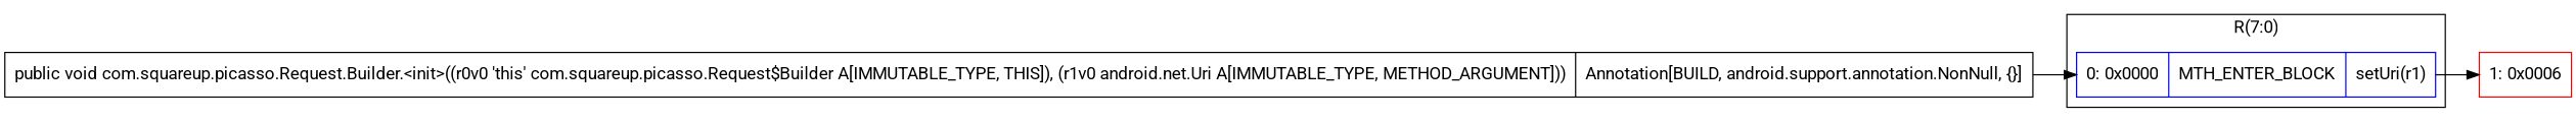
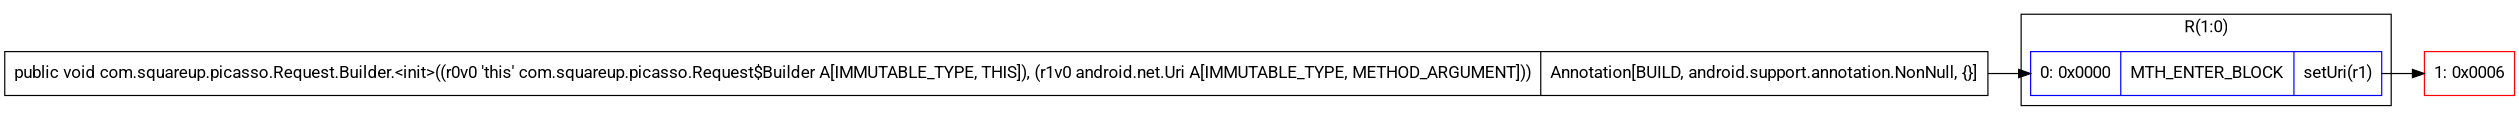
  digraph {
    rankdir=LR
    fontname=Roboto
    node [shape=record fontname=Roboto]
    edge [fontname=Roboto]
    n1 [color=blue label="{0\:\ 0x0000|MTH_ENTER_BLOCK\l|setUri(r1)\l}"]
    n2 [color=red label="{1\:\ 0x0006}"]
    n3 [label="{public void com.squareup.picasso.Request.Builder.\<init\>((r0v0 'this' com.squareup.picasso.Request$Builder A[IMMUTABLE_TYPE, THIS]), (r1v0 android.net.Uri A[IMMUTABLE_TYPE, METHOD_ARGUMENT]))  | Annotation[BUILD, android.support.annotation.NonNull, \{\}]\l}"]
    subgraph cluster_1 {
-     label="R(7:0)"
+     label="R(1:0)"
      n1
    }
    n1 -> n2
    n3 -> n1
  }
